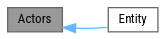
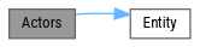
  digraph {
    rankdir=LR
    fontname="Roboto Condensed"
    node [color=gray40 fontname="Roboto Condensed" fontsize=10 shape=box style=filled]
    n1 [fillcolor=grey60 fontcolor=black height=0.2 label=Actors width=0.4]
    n2 [fillcolor=white height=0.2 label=Entity width=0.4]
-   n1 -> n2 [color=steelblue1 dir=back fontname="Roboto Condensed" fontsize=10 labelfontname=Helvetica labelfontsize=10 style=solid]
+   n2 -> n1 [color=steelblue1 dir=back fontname="Roboto Condensed" fontsize=10 labelfontname=Helvetica labelfontsize=10 style=solid]
  }
